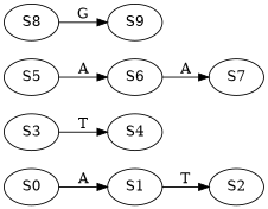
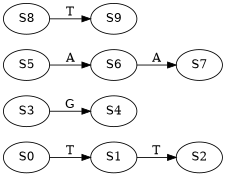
  strict digraph {
    rankdir=LR
    S0
    S1
    S2
    S3
    S4
    S5
    S6
    S7
    S8
    S9
-   S0 -> S1 [label=A]
+   S0 -> S1 [label=T]
    S1 -> S2 [label=T]
-   S3 -> S4 [label=T]
+   S3 -> S4 [label=G]
    S5 -> S6 [label=A]
    S6 -> S7 [label=A]
-   S8 -> S9 [label=G]
+   S8 -> S9 [label=T]
  }
